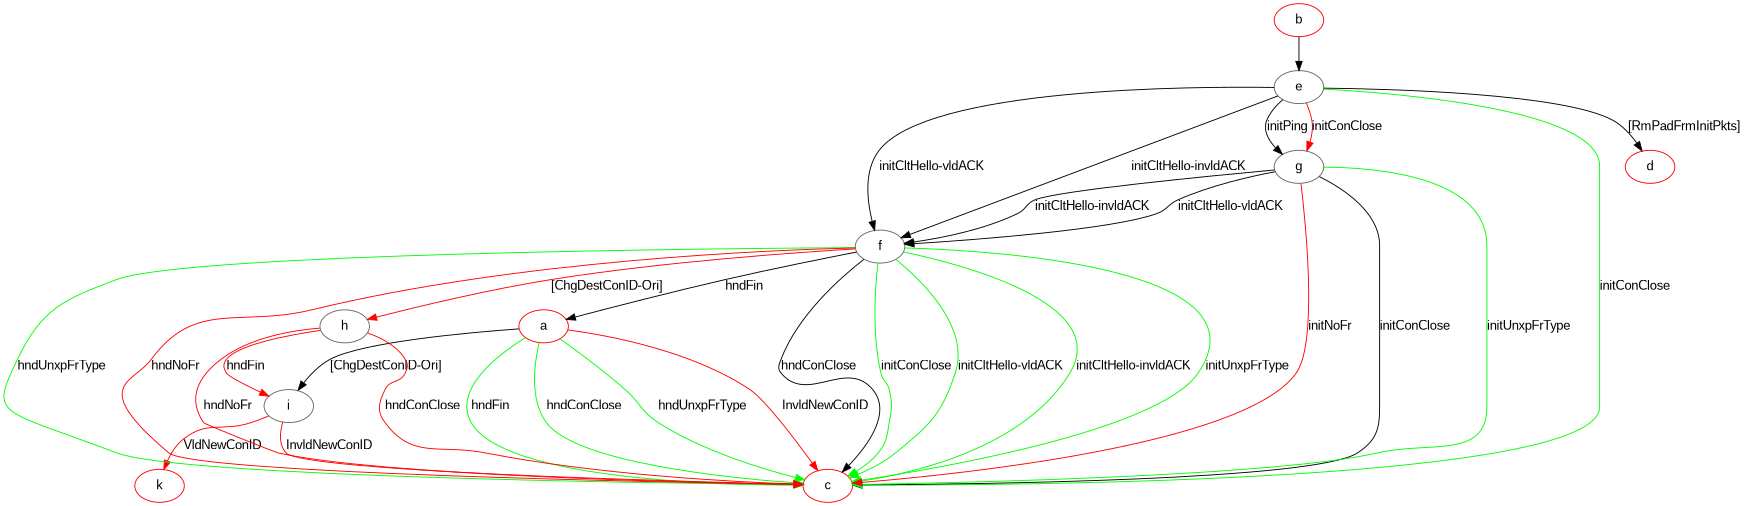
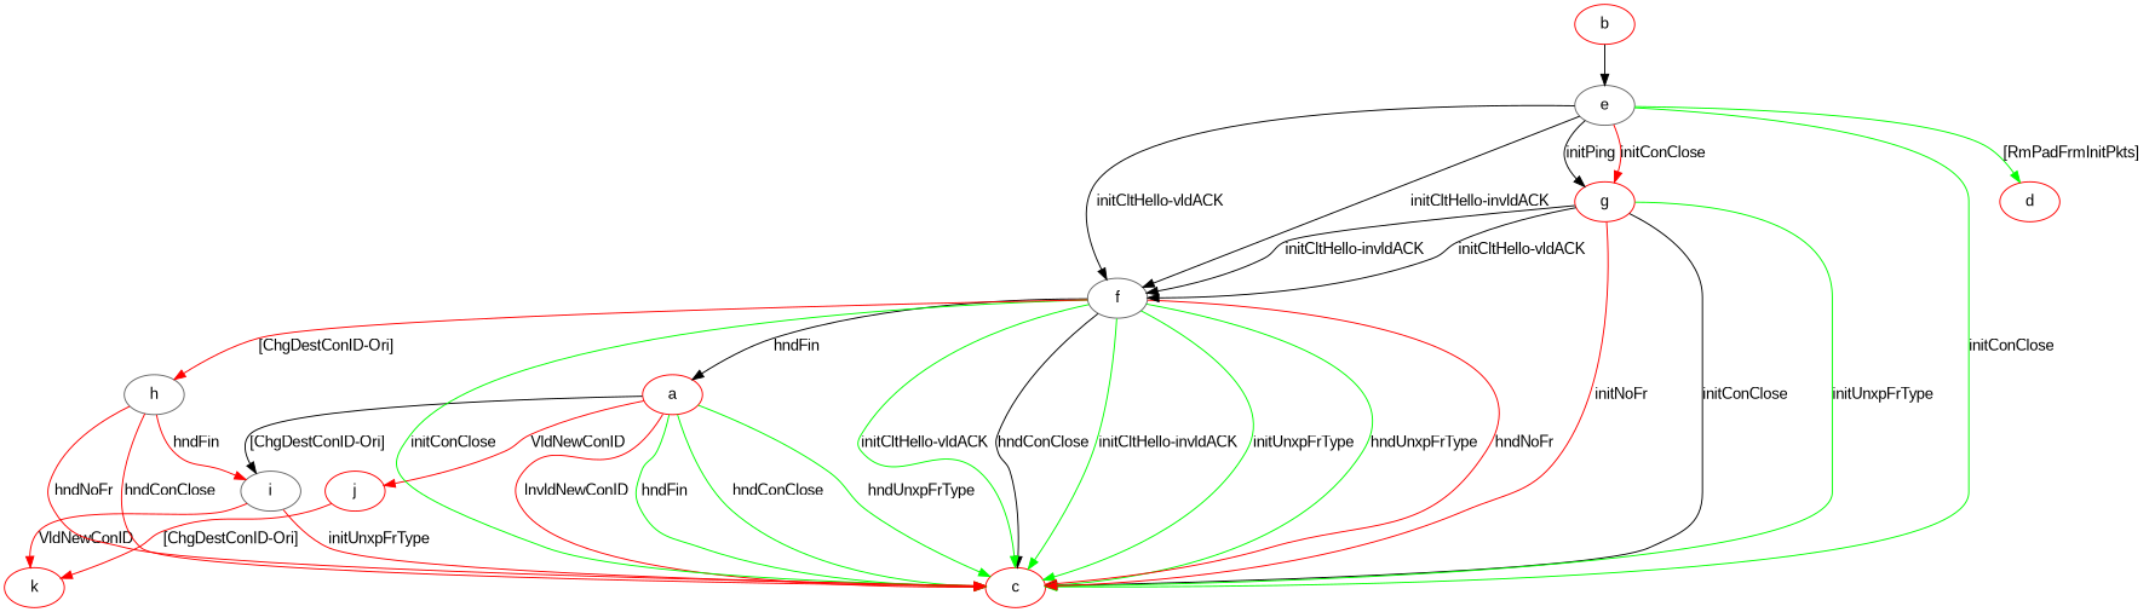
  digraph {
    fontname="Liberation Sans"
    node [color=red fontname="Liberation Sans"]
    edge [color=red fontname="Liberation Sans"]
    a
    c
    i [color=gray40]
+   j
    k
    e [color=gray40]
    b
    d
    f [color=gray40]
-   g [color=gray40]
+   g
    h [color=gray40]
    a -> c [color=green label="hndFin "]
    a -> c [color=green label="hndConClose "]
    a -> c [color=green label="hndUnxpFrType "]
    a -> c [label="InvldNewConID "]
    a -> i [color=black label="[ChgDestConID-Ori] "]
-   i -> c [label="InvldNewConID "]
+   a -> j [label="VldNewConID "]
+   i -> c [label="initUnxpFrType "]
    i -> k [label="VldNewConID "]
+   j -> k [label="[ChgDestConID-Ori] "]
    e -> c [color=green label="initConClose "]
-   e -> d [label="[RmPadFrmInitPkts] " color=""]
+   e -> d [label="[RmPadFrmInitPkts] " color=green]
    e -> f [label="initCltHello-vldACK " color=""]
    e -> f [label="initCltHello-invldACK " color=""]
    e -> g [label="initPing " color=""]
    e -> g [label="initConClose "]
    b -> e [color=""]
    f -> a [label="hndFin " color=""]
    f -> c [label="hndConClose " color=""]
    f -> c [color=green label="initConClose "]
    f -> c [color=green label="initCltHello-vldACK "]
    f -> c [color=green label="initCltHello-invldACK "]
    f -> c [color=green label="initUnxpFrType "]
    f -> c [color=green label="hndUnxpFrType "]
    f -> c [label="hndNoFr "]
    f -> h [label="[ChgDestConID-Ori] "]
    g -> c [label="initConClose " color=""]
    g -> c [color=green label="initUnxpFrType "]
    g -> c [label="initNoFr "]
    g -> f [label="initCltHello-vldACK " color=""]
    g -> f [label="initCltHello-invldACK " color=""]
    h -> c [label="hndConClose "]
    h -> c [label="hndNoFr "]
    h -> i [label="hndFin "]
  }
